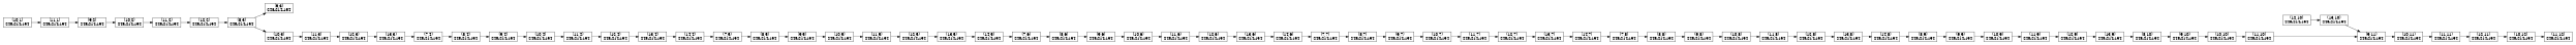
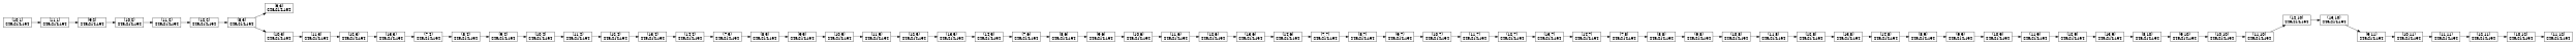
  digraph {
    nodesep=1
    rankdir=LR
    node [shape=rectangle]
    n1 [height=0.5 label="(10,1)\n248-214-154" width=1.2]
    n2 [height=0.5 label="(11,1)\n248-214-154" width=1.2]
    n3 [height=0.5 label="(9,2)\n248-214-154" width=1.2]
    n4 [height=0.5 label="(10,2)\n248-214-154" width=1.2]
    n5 [height=0.5 label="(11,2)\n248-214-154" width=1.2]
    n6 [height=0.5 label="(12,2)\n248-214-154" width=1.2]
    n7 [height=0.5 label="(8,3)\n248-214-154" width=1.2]
    n8 [height=0.5 label="(9,3)\n248-214-154" width=1.2]
    n9 [height=0.5 label="(10,3)\n248-214-154" width=1.2]
    n10 [height=0.5 label="(11,3)\n248-214-154" width=1.2]
    n11 [height=0.5 label="(12,3)\n248-214-154" width=1.2]
    n12 [height=0.5 label="(13,3)\n248-214-154" width=1.2]
    n13 [height=0.5 label="(7,4)\n248-214-154" width=1.2]
    n14 [height=0.5 label="(8,4)\n248-214-154" width=1.2]
    n15 [height=0.5 label="(9,4)\n248-214-154" width=1.2]
    n16 [height=0.5 label="(10,4)\n248-214-154" width=1.2]
    n17 [height=0.5 label="(11,4)\n248-214-154" width=1.2]
    n18 [height=0.5 label="(12,4)\n248-214-154" width=1.2]
    n19 [height=0.5 label="(13,4)\n248-214-154" width=1.2]
    n20 [height=0.5 label="(14,4)\n248-214-154" width=1.2]
    n21 [height=0.5 label="(7,5)\n248-214-154" width=1.2]
    n22 [height=0.5 label="(8,5)\n248-214-154" width=1.2]
    n23 [height=0.5 label="(9,5)\n248-214-154" width=1.2]
    n24 [height=0.5 label="(10,5)\n248-214-154" width=1.2]
    n25 [height=0.5 label="(11,5)\n248-214-154" width=1.2]
    n26 [height=0.5 label="(12,5)\n248-214-154" width=1.2]
    n27 [height=0.5 label="(13,5)\n248-214-154" width=1.2]
    n28 [height=0.5 label="(14,5)\n248-214-154" width=1.2]
    n29 [height=0.5 label="(7,6)\n248-214-154" width=1.2]
    n30 [height=0.5 label="(8,6)\n248-214-154" width=1.2]
    n31 [height=0.5 label="(9,6)\n248-214-154" width=1.2]
    n32 [height=0.5 label="(10,6)\n248-214-154" width=1.2]
    n33 [height=0.5 label="(11,6)\n248-214-154" width=1.2]
    n34 [height=0.5 label="(12,6)\n248-214-154" width=1.2]
    n35 [height=0.5 label="(13,6)\n248-214-154" width=1.2]
    n36 [height=0.5 label="(14,6)\n248-214-154" width=1.2]
    n37 [height=0.5 label="(7,7)\n248-214-154" width=1.2]
    n38 [height=0.5 label="(8,7)\n248-214-154" width=1.2]
    n39 [height=0.5 label="(9,7)\n248-214-154" width=1.2]
    n40 [height=0.5 label="(10,7)\n248-214-154" width=1.2]
    n41 [height=0.5 label="(11,7)\n248-214-154" width=1.2]
    n42 [height=0.5 label="(12,7)\n248-214-154" width=1.2]
    n43 [height=0.5 label="(13,7)\n248-214-154" width=1.2]
    n44 [height=0.5 label="(14,7)\n248-214-154" width=1.2]
    n45 [height=0.5 label="(7,8)\n248-214-154" width=1.2]
    n46 [height=0.5 label="(8,8)\n248-214-154" width=1.2]
    n47 [height=0.5 label="(9,8)\n248-214-154" width=1.2]
    n48 [height=0.5 label="(10,8)\n248-214-154" width=1.2]
    n49 [height=0.5 label="(11,8)\n248-214-154" width=1.2]
    n50 [height=0.5 label="(12,8)\n248-214-154" width=1.2]
    n51 [height=0.5 label="(13,8)\n248-214-154" width=1.2]
    n52 [height=0.5 label="(14,8)\n248-214-154" width=1.2]
    n53 [height=0.5 label="(8,9)\n248-214-154" width=1.2]
    n54 [height=0.5 label="(9,9)\n248-214-154" width=1.2]
    n55 [height=0.5 label="(10,9)\n248-214-154" width=1.2]
    n56 [height=0.5 label="(11,9)\n248-214-154" width=1.2]
    n57 [height=0.5 label="(12,9)\n248-214-154" width=1.2]
    n58 [height=0.5 label="(13,9)\n248-214-154" width=1.2]
    n59 [height=0.5 label="(8,10)\n248-214-154" width=1.2]
    n60 [height=0.5 label="(9,10)\n248-214-154" width=1.2]
    n61 [height=0.5 label="(10,10)\n248-214-154" width=1.2]
    n62 [height=0.5 label="(11,10)\n248-214-154" width=1.2]
    n63 [height=0.5 label="(12,10)\n248-214-154" width=1.2]
    n64 [height=0.5 label="(13,10)\n248-214-154" width=1.2]
    n65 [height=0.5 label="(9,11)\n248-214-154" width=1.2]
    n66 [height=0.5 label="(10,11)\n248-214-154" width=1.2]
    n67 [height=0.5 label="(11,11)\n248-214-154" width=1.2]
    n68 [height=0.5 label="(12,11)\n248-214-154" width=1.2]
    n69 [height=0.5 label="(10,12)\n248-214-154" width=1.2]
    n70 [height=0.5 label="(11,12)\n248-214-154" width=1.2]
    n1 -> n2
    n2 -> n3
    n3 -> n4
    n4 -> n5
    n5 -> n6
    n6 -> n7
    n7 -> n8
    n7 -> n9
    n9 -> n10
    n10 -> n11
    n11 -> n12
    n12 -> n13
    n13 -> n14
    n14 -> n15
    n15 -> n16
    n16 -> n17
    n17 -> n18
    n18 -> n19
    n19 -> n20
    n20 -> n21
    n21 -> n22
    n22 -> n23
    n23 -> n24
    n24 -> n25
    n25 -> n26
    n26 -> n27
    n27 -> n28
    n28 -> n29
    n29 -> n30
    n30 -> n31
    n31 -> n32
    n32 -> n33
    n33 -> n34
    n34 -> n35
    n35 -> n36
    n36 -> n37
    n37 -> n38
    n38 -> n39
    n39 -> n40
    n40 -> n41
    n41 -> n42
    n42 -> n43
    n43 -> n44
    n44 -> n45
    n45 -> n46
    n46 -> n47
    n47 -> n48
    n48 -> n49
    n49 -> n50
    n50 -> n51
    n51 -> n52
    n52 -> n53
    n53 -> n54
    n54 -> n55
    n55 -> n56
    n56 -> n57
    n57 -> n58
    n58 -> n59
    n59 -> n60
    n60 -> n61
    n61 -> n62
-   n62 -> n65
+   n62 -> n63
    n63 -> n64
    n64 -> n65
    n65 -> n66
    n66 -> n67
    n67 -> n68
    n68 -> n69
    n69 -> n70
  }
